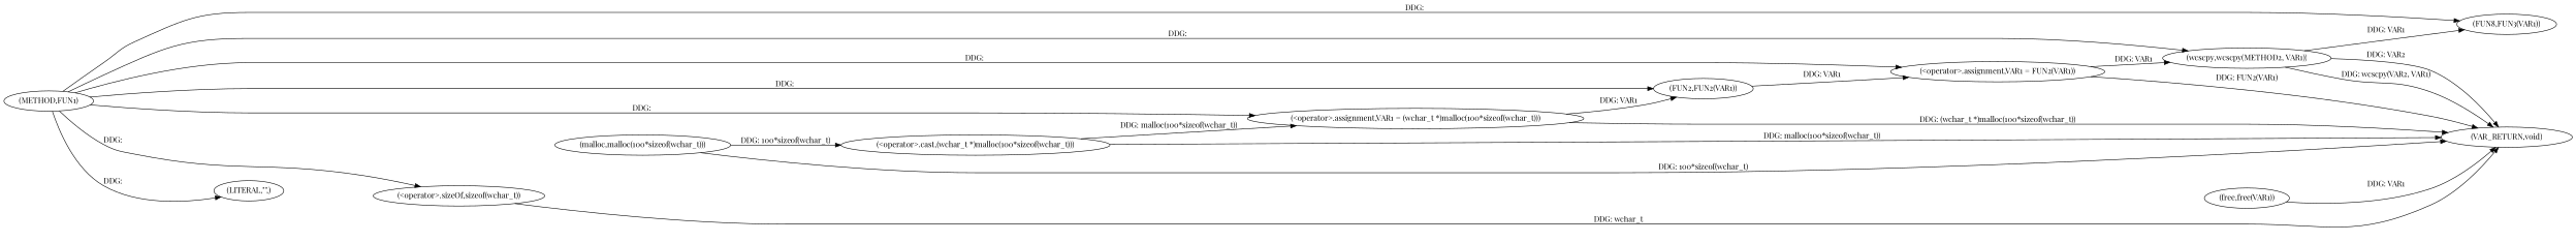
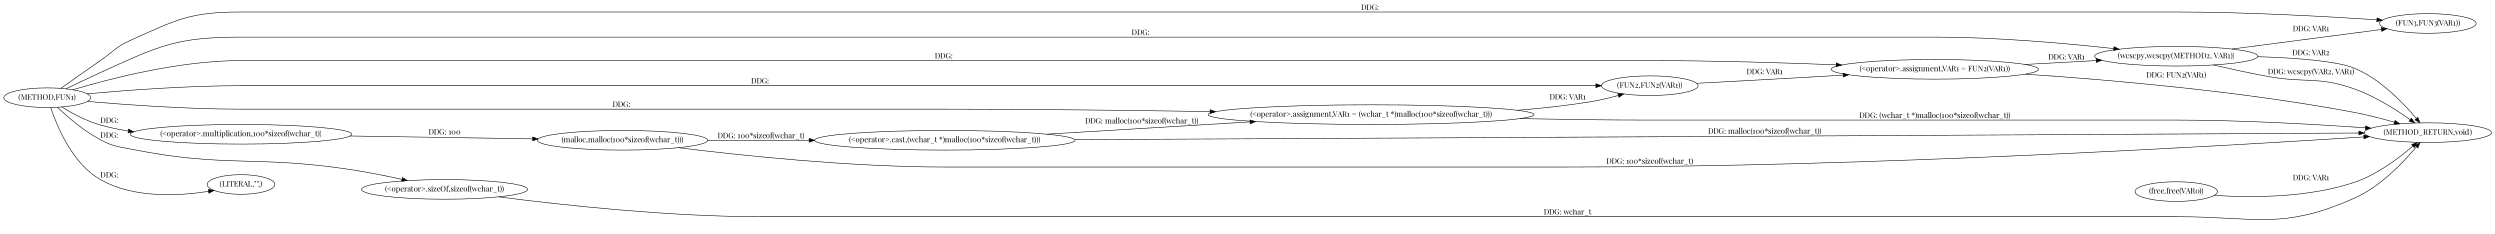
  digraph {
    fontname="Playfair Display"
    rankdir=LR
    node [fontname="Playfair Display"]
    edge [fontname="Playfair Display"]
    n1 [label="(METHOD,FUN1)"]
    n2 [label="(<operator>.assignment,VAR1 = (wchar_t *)malloc(100*sizeof(wchar_t)))"]
+   n3 [label="(<operator>.multiplication,100*sizeof(wchar_t))"]
    n4 [label="(<operator>.sizeOf,sizeof(wchar_t))"]
    n5 [label="(<operator>.assignment,VAR1 = FUN2(VAR1))"]
    n6 [label="(FUN2,FUN2(VAR1))"]
    n7 [label="(LITERAL,\"\",)"]
    n8 [label="(wcscpy,wcscpy(METHOD2, VAR1))"]
-   n9 [label="(FUN8,FUN3(VAR1))"]
-   n10 [label="(VAR_RETURN,void)"]
+   n9 [label="(FUN3,FUN3(VAR1))"]
+   n10 [label="(METHOD_RETURN,void)"]
    n11 [label="(malloc,malloc(100*sizeof(wchar_t)))"]
-   n12 [label="(free,free(VAR1))"]
+   n12 [label="(free,free(VAR0))"]
    n13 [label="(<operator>.cast,(wchar_t *)malloc(100*sizeof(wchar_t)))"]
    n1 -> n2 [label="DDG: "]
+   n1 -> n3 [label="DDG: "]
    n1 -> n4 [label="DDG: "]
    n1 -> n5 [label="DDG: "]
    n1 -> n6 [label="DDG: "]
    n1 -> n7 [label="DDG: "]
    n1 -> n8 [label="DDG: "]
    n1 -> n9 [label="DDG: "]
    n2 -> n6 [label="DDG: VAR1"]
    n2 -> n10 [label="DDG: (wchar_t *)malloc(100*sizeof(wchar_t))"]
+   n3 -> n11 [label="DDG: 100"]
    n4 -> n10 [label="DDG: wchar_t"]
    n5 -> n8 [label="DDG: VAR1"]
    n5 -> n10 [label="DDG: FUN2(VAR1)"]
    n6 -> n5 [label="DDG: VAR1"]
    n8 -> n9 [label="DDG: VAR1"]
    n8 -> n10 [label="DDG: wcscpy(VAR2, VAR1)"]
    n8 -> n10 [label="DDG: VAR2"]
    n11 -> n10 [label="DDG: 100*sizeof(wchar_t)"]
    n11 -> n13 [label="DDG: 100*sizeof(wchar_t)"]
    n12 -> n10 [label="DDG: VAR1"]
    n13 -> n2 [label="DDG: malloc(100*sizeof(wchar_t))"]
    n13 -> n10 [label="DDG: malloc(100*sizeof(wchar_t))"]
  }
